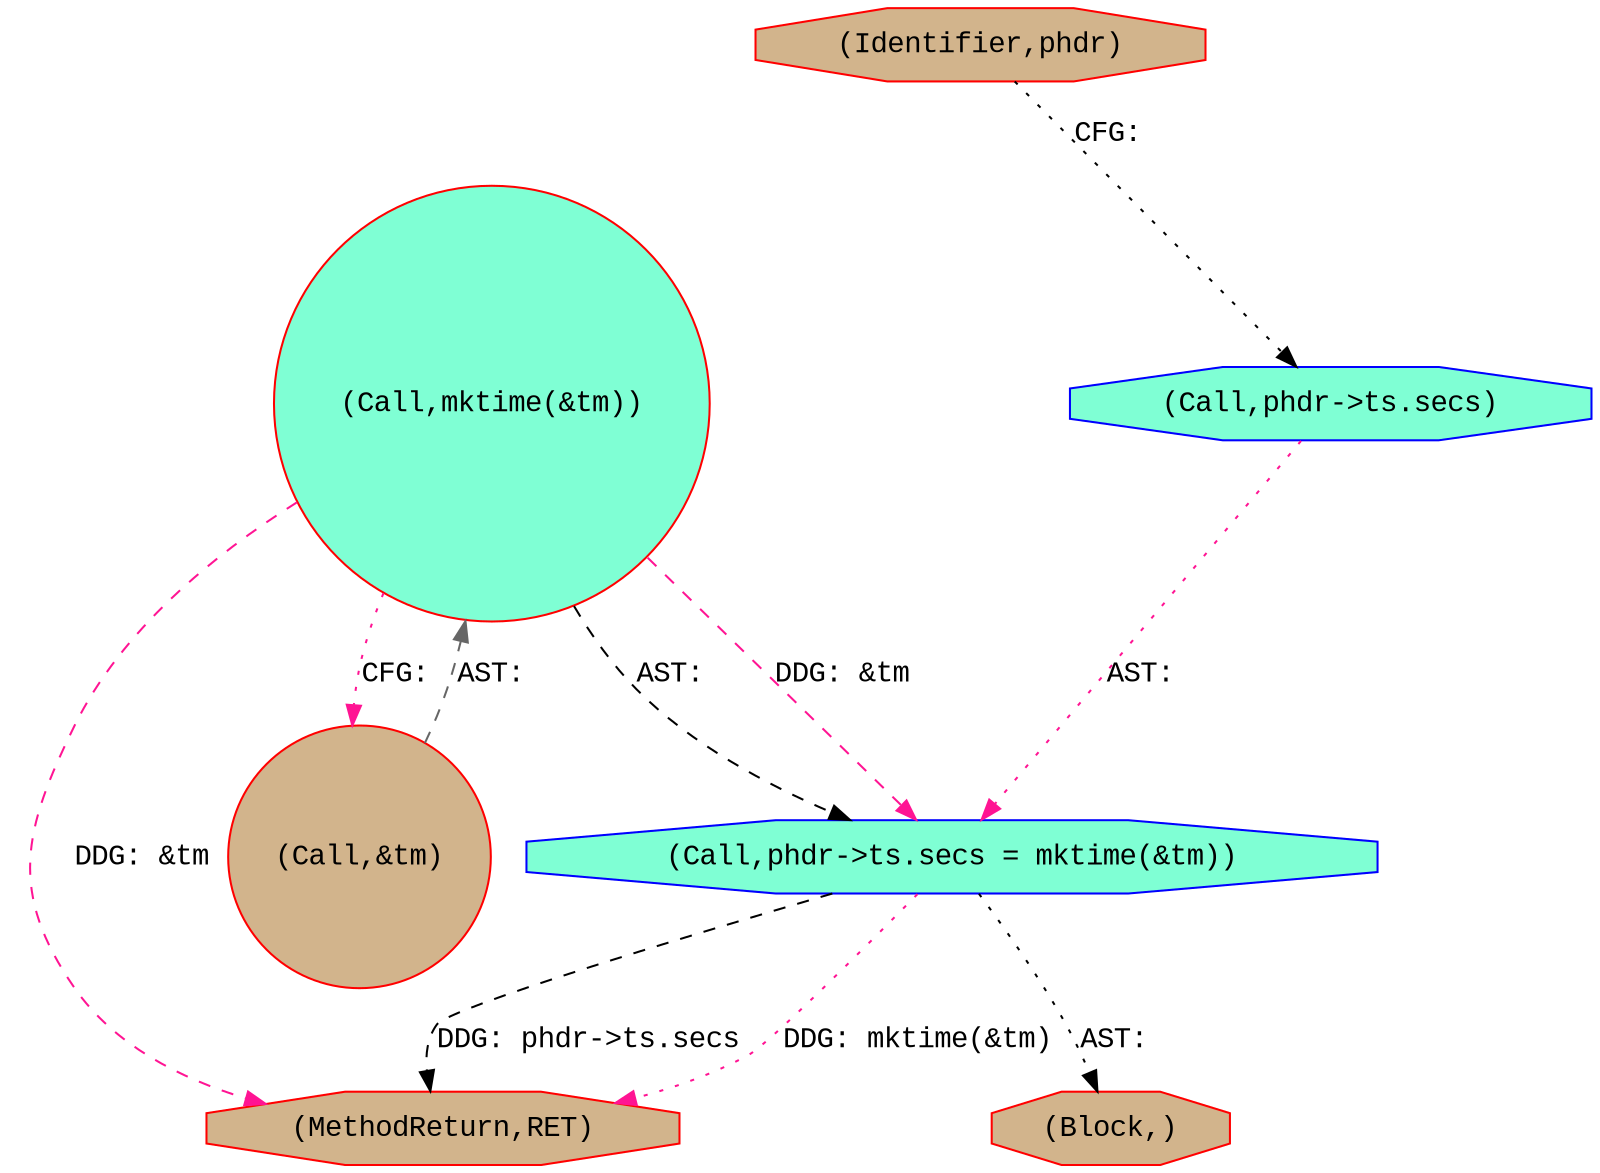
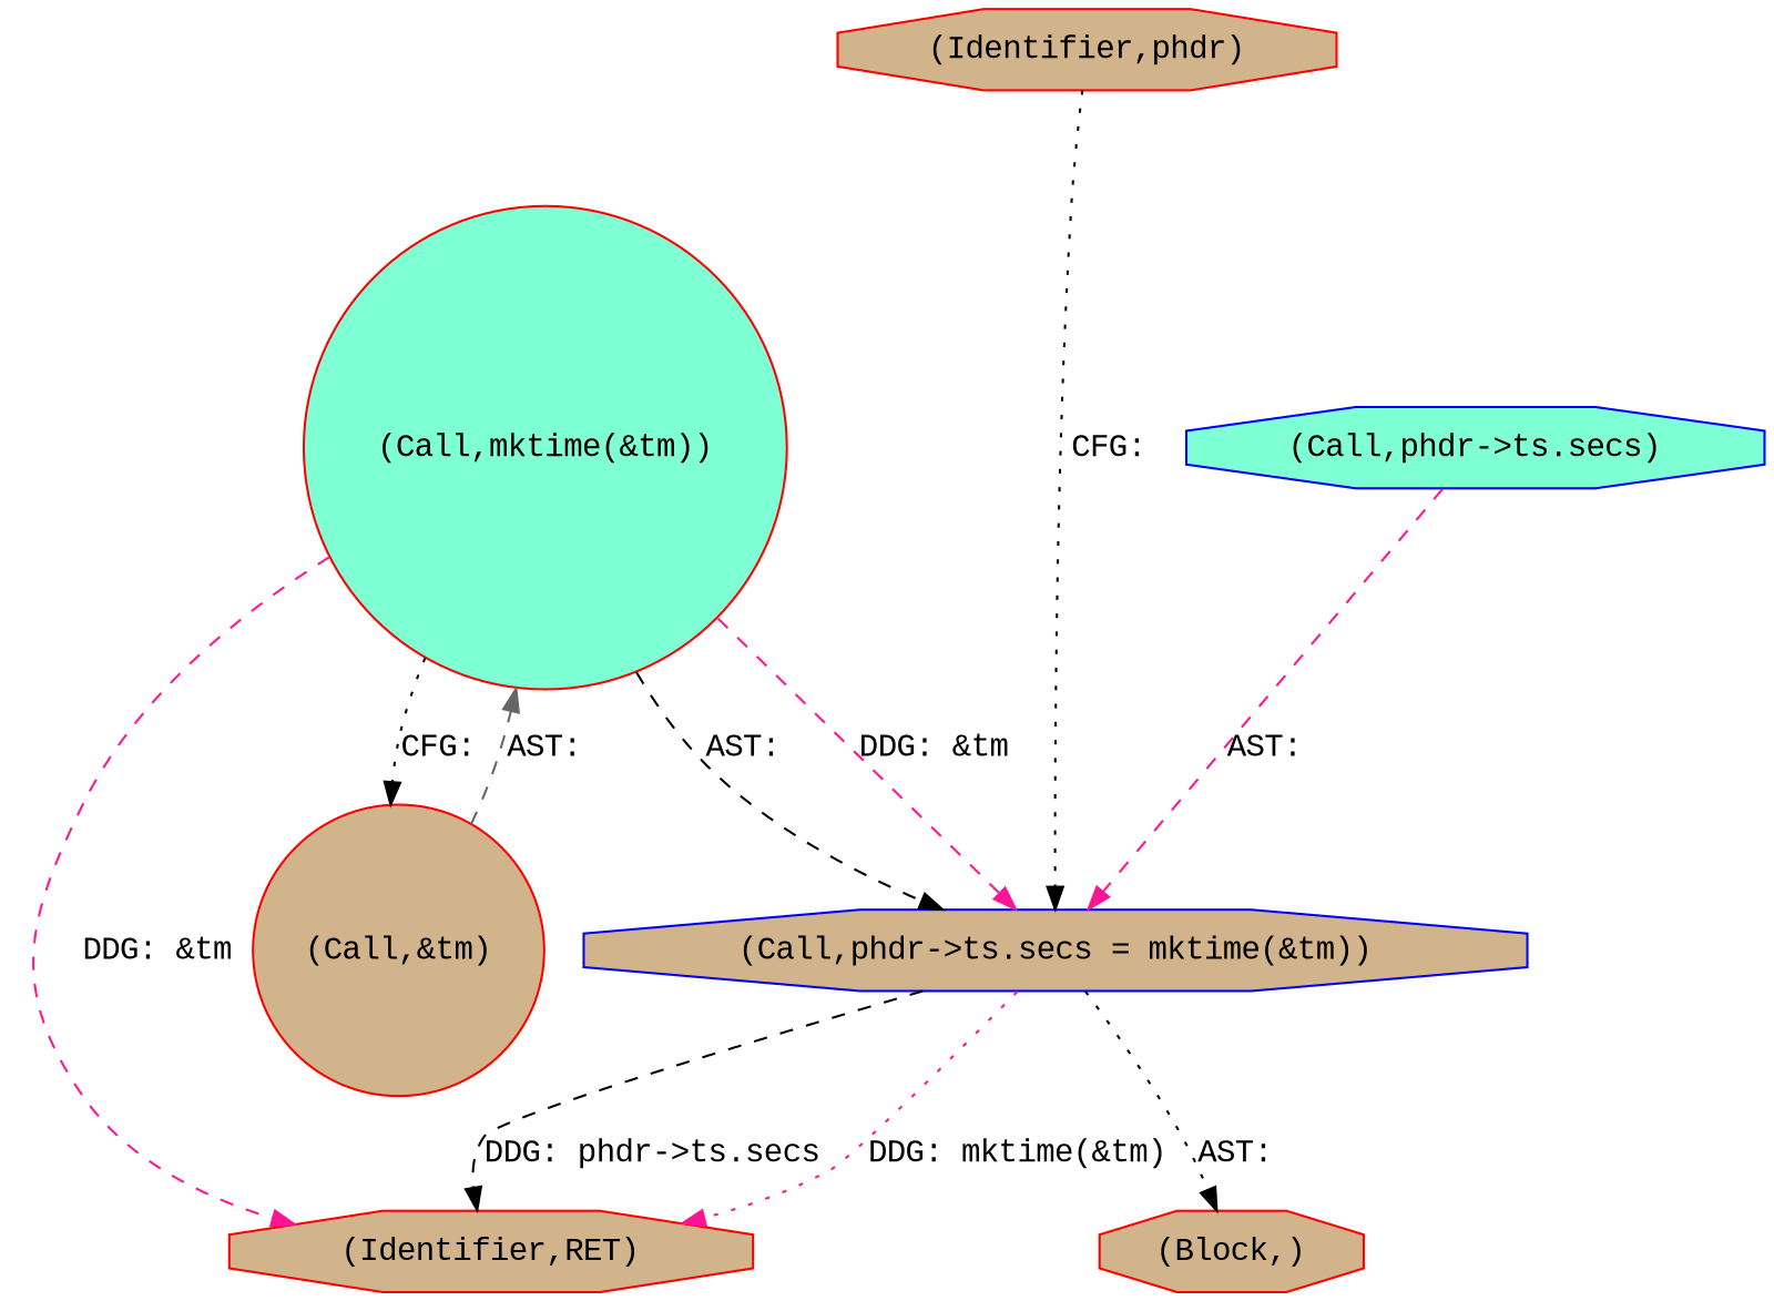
  digraph {
    fontname="Liberation Mono"
    node [color=red fillcolor=tan fontname="Liberation Mono" shape=octagon style=filled]
    edge [color=black fontname="Liberation Mono" style=dotted]
-   n1 [color=blue fillcolor=aquamarine label="(Call,phdr->ts.secs = mktime(&tm))"]
-   n2 [label="(MethodReturn,RET)"]
+   n1 [color=blue label="(Call,phdr->ts.secs = mktime(&tm))"]
+   n2 [label="(Identifier,RET)"]
    n3 [label="(Block,)"]
    n4 [fillcolor=aquamarine label="(Call,mktime(&tm))" shape=circle]
    n5 [label="(Call,&tm)" shape=circle]
    n6 [color=blue fillcolor=aquamarine label="(Call,phdr->ts.secs)"]
    n7 [label="(Identifier,phdr)"]
    n1 -> n2 [color=deeppink label="DDG: mktime(&tm)"]
    n1 -> n2 [label="DDG: phdr->ts.secs" style=dashed]
    n1 -> n3 [label="AST: "]
    n4 -> n1 [label="AST: " style=dashed]
    n4 -> n1 [color=deeppink label="DDG: &tm" style=dashed]
    n4 -> n2 [color=deeppink label="DDG: &tm" style=dashed]
-   n4 -> n5 [color=deeppink label="CFG: "]
+   n4 -> n5 [label="CFG: "]
    n5 -> n4 [color=gray40 label="AST: " style=dashed]
-   n6 -> n1 [color=deeppink label="AST: "]
-   n7 -> n6 [label="CFG: "]
+   n6 -> n1 [color=deeppink label="AST: " style=dashed]
+   n7 -> n1 [label="CFG: "]
  }
